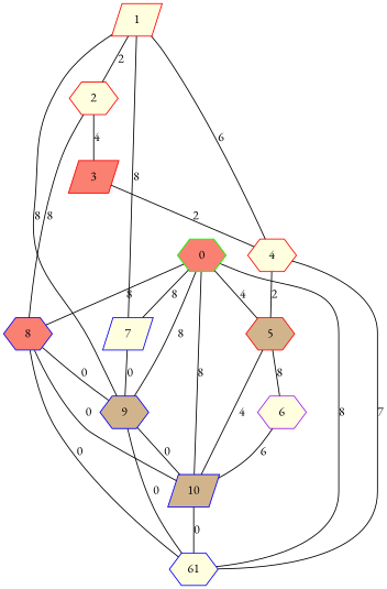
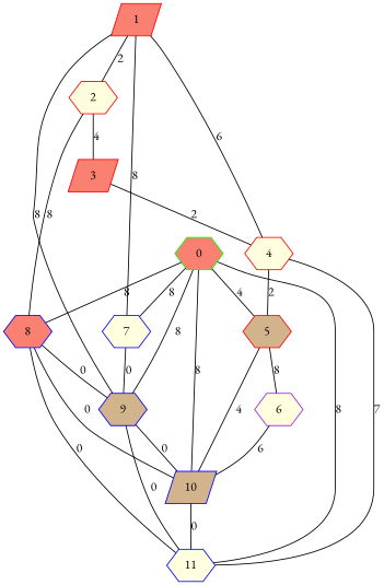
  graph {
    fontname="EB Garamond"
    node [color=blue fillcolor=lightyellow fontname="EB Garamond" shape=hexagon style=filled weight=3]
    edge [fontname="EB Garamond"]
    0 [color=green fillcolor=salmon weight=2]
-   7 [shape=parallelogram]
+   7
    8 [fillcolor=salmon]
    9 [fillcolor=tan]
    10 [fillcolor=tan shape=parallelogram]
-   11 [label=61]
+   11
    5 [color=red fillcolor=tan weight=1]
-   1 [color=red shape=parallelogram weight=1]
+   1 [color=red fillcolor=salmon shape=parallelogram weight=1]
    2 [color=red weight=1]
    4 [color=red weight=1]
    3 [color=red fillcolor=salmon shape=parallelogram weight=1]
    6 [color=purple weight=4]
    0 -- 7 [label=8]
    0 -- 8 [label=8]
    0 -- 9 [label=8]
    0 -- 10 [label=8]
    0 -- 11 [label=8]
    0 -- 5 [label=4]
    7 -- 9 [label=0]
    8 -- 9 [label=0]
    8 -- 10 [label=0]
    8 -- 11 [label=0]
    9 -- 10 [label=0]
    9 -- 11 [label=0]
    10 -- 11 [label=0]
    5 -- 10 [label=4]
    5 -- 6 [label=8]
    1 -- 7 [label=8]
    1 -- 9 [label=8]
    1 -- 2 [label=2]
    1 -- 4 [label=6]
    2 -- 8 [label=8]
    2 -- 3 [label=4]
    4 -- 11 [label=7]
    4 -- 5 [label=2]
    3 -- 4 [label=2]
    6 -- 10 [label=6]
  }
